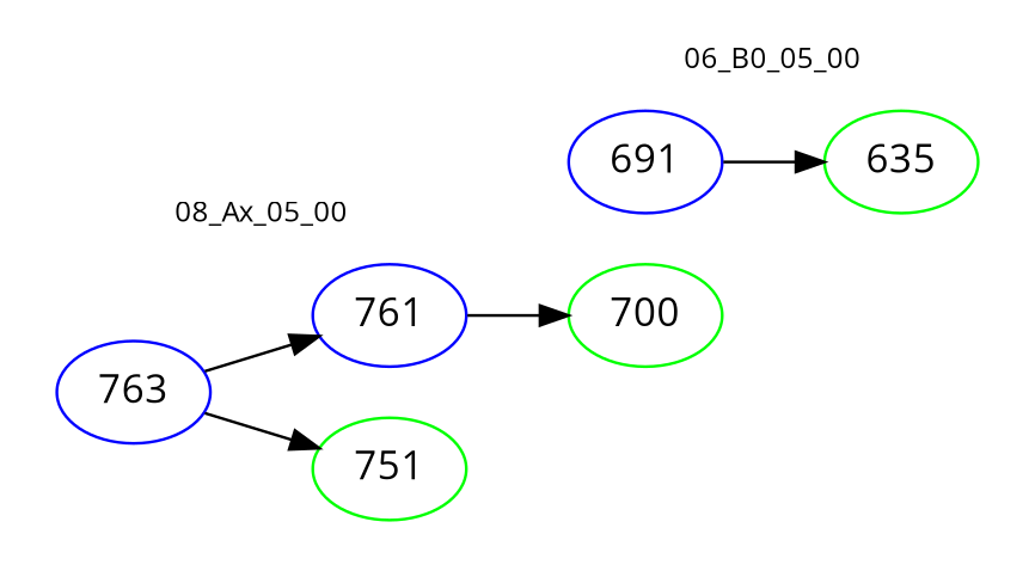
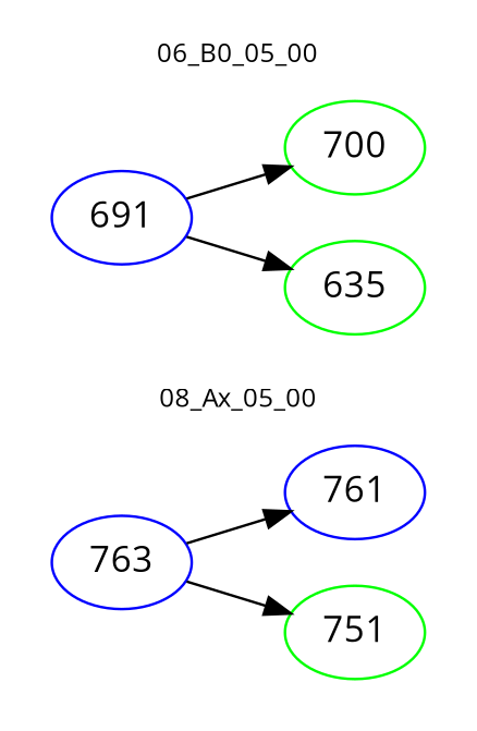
  digraph {
    fontname="Open Sans"
    rankdir=LR
    node [color=blue fontname="Open Sans"]
    edge [color=black fontname="Open Sans"]
    n1 [label=763]
    n2 [color=green label=751]
    n3 [label=761]
    n4 [label=691]
    n5 [color=green label=635]
    n6 [color=green label=700]
    subgraph cluster_1 {
      color=white
      fontsize=10
      label="08_Ax_05_00"
      n1
      n2
      n3
    }
    subgraph cluster_2 {
      color=white
      fontsize=10
      label="06_B0_05_00"
      n4
      n5
      n6
    }
    n1 -> n2
    n1 -> n3
    n4 -> n5
-   n3 -> n6
+   n4 -> n6
  }
